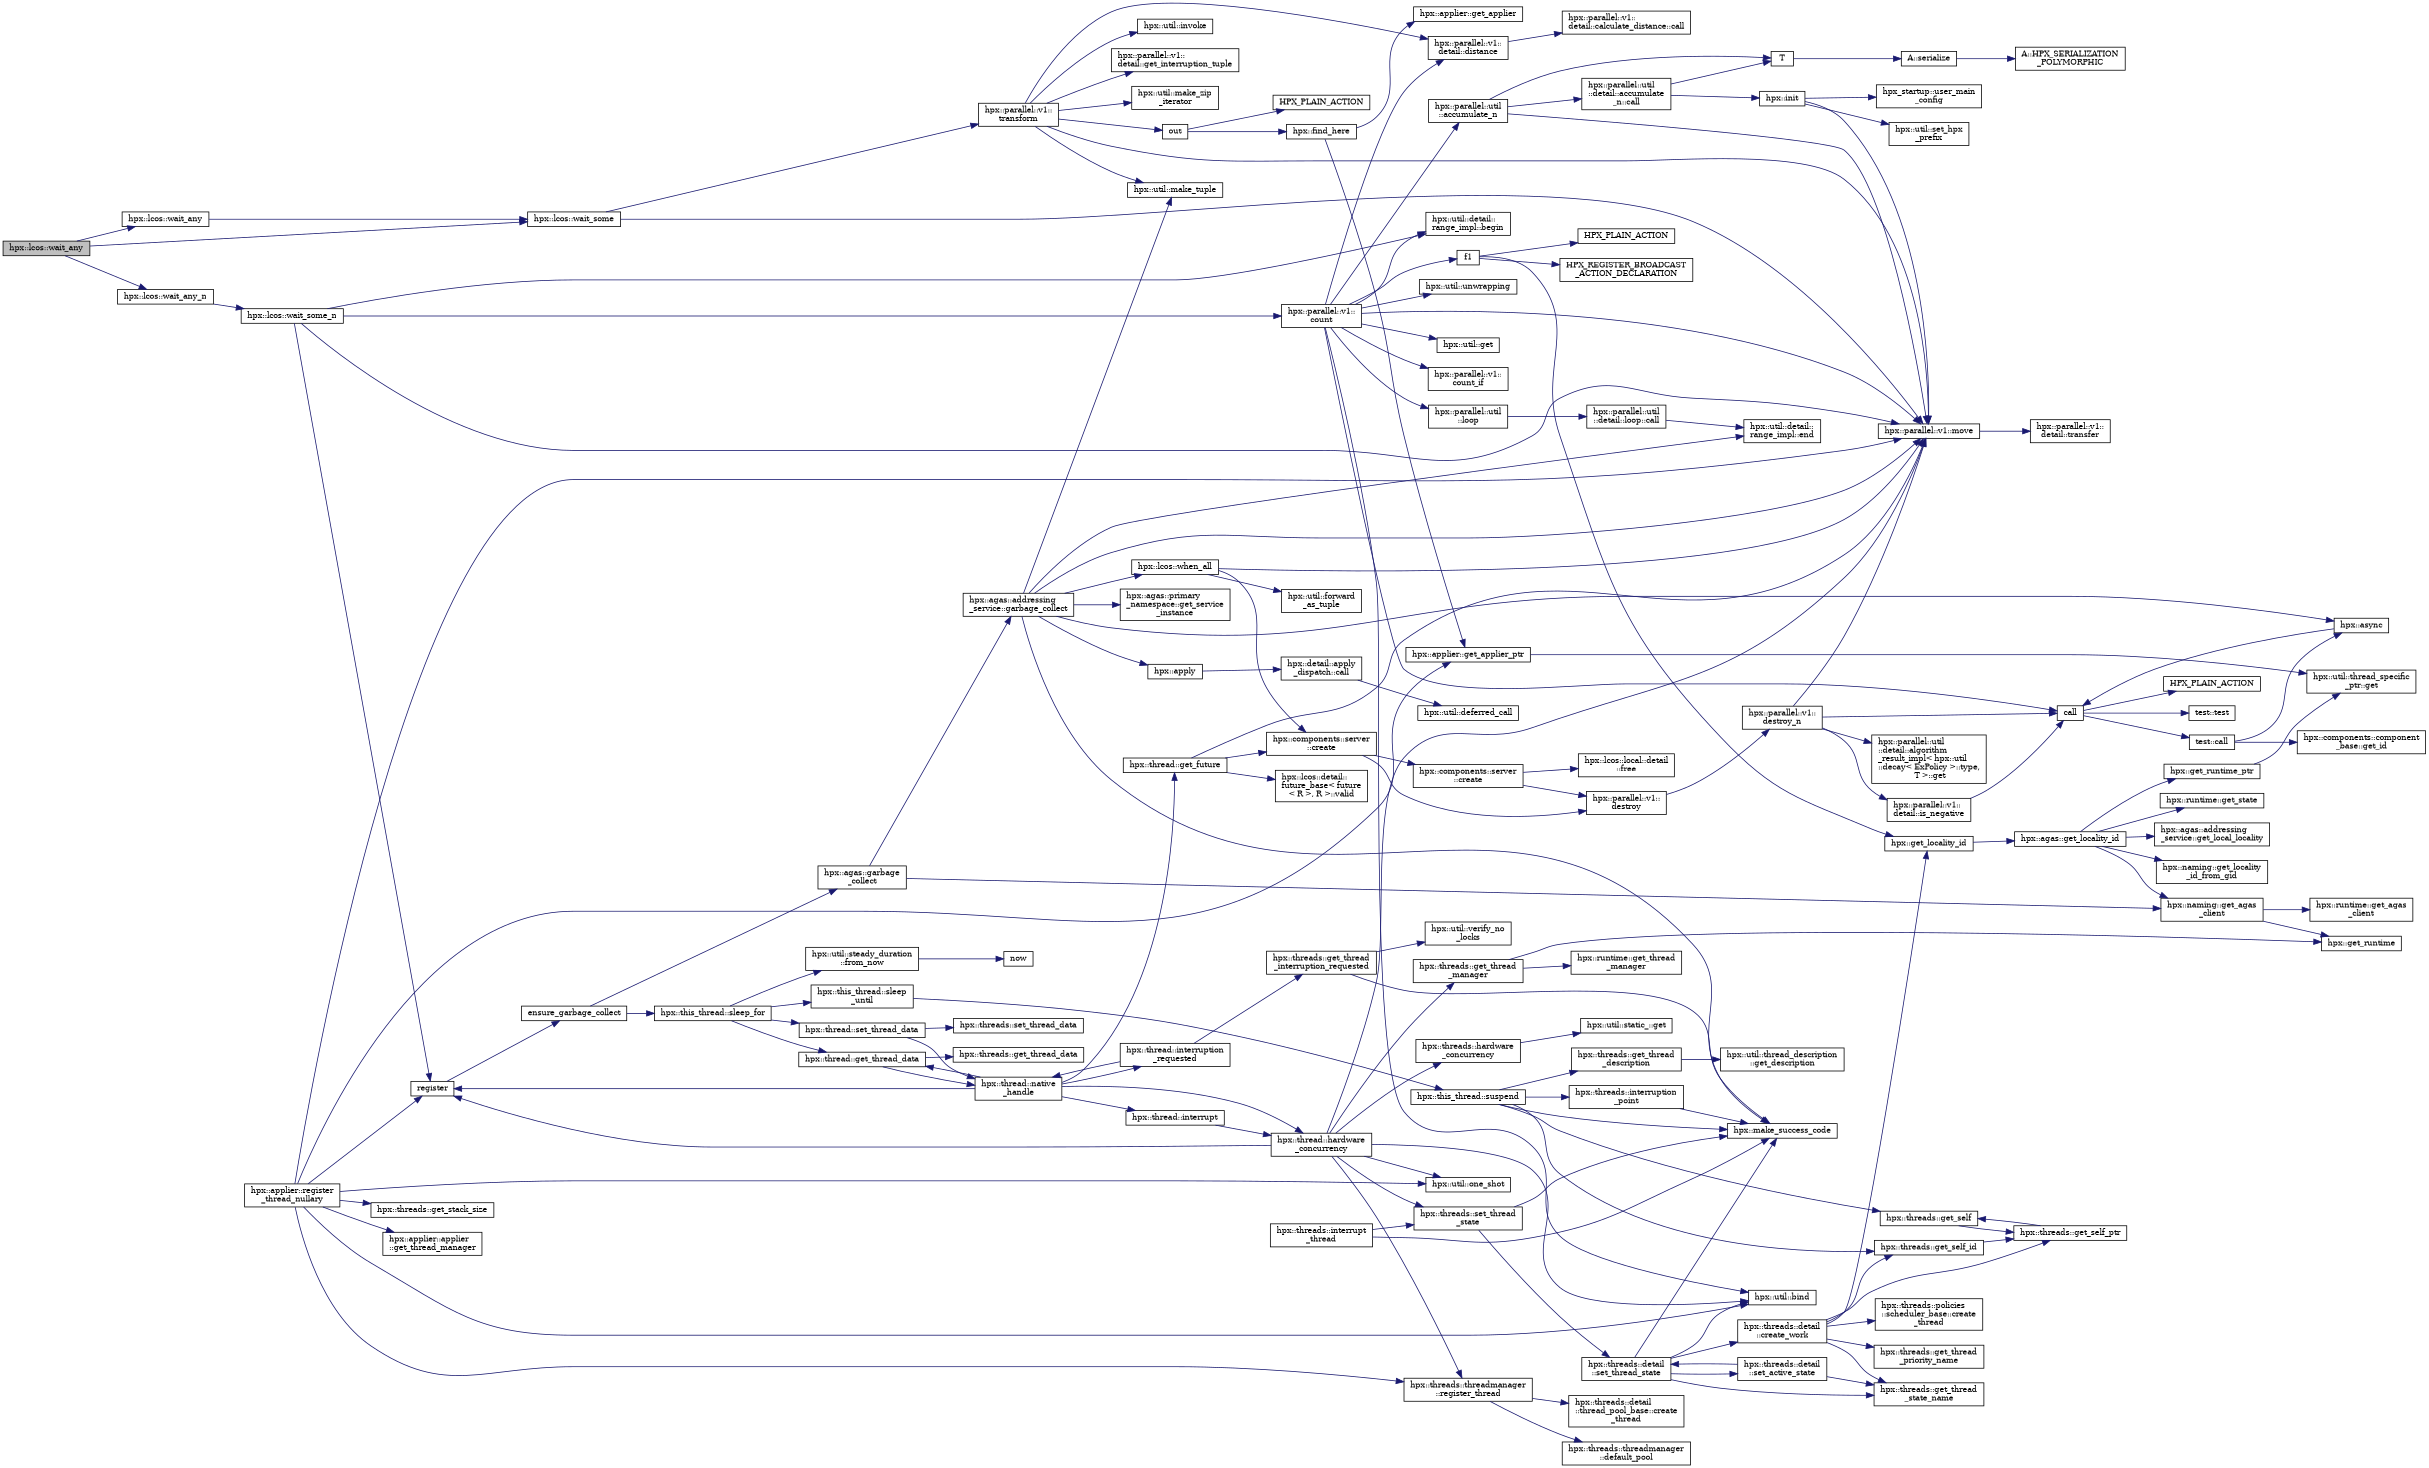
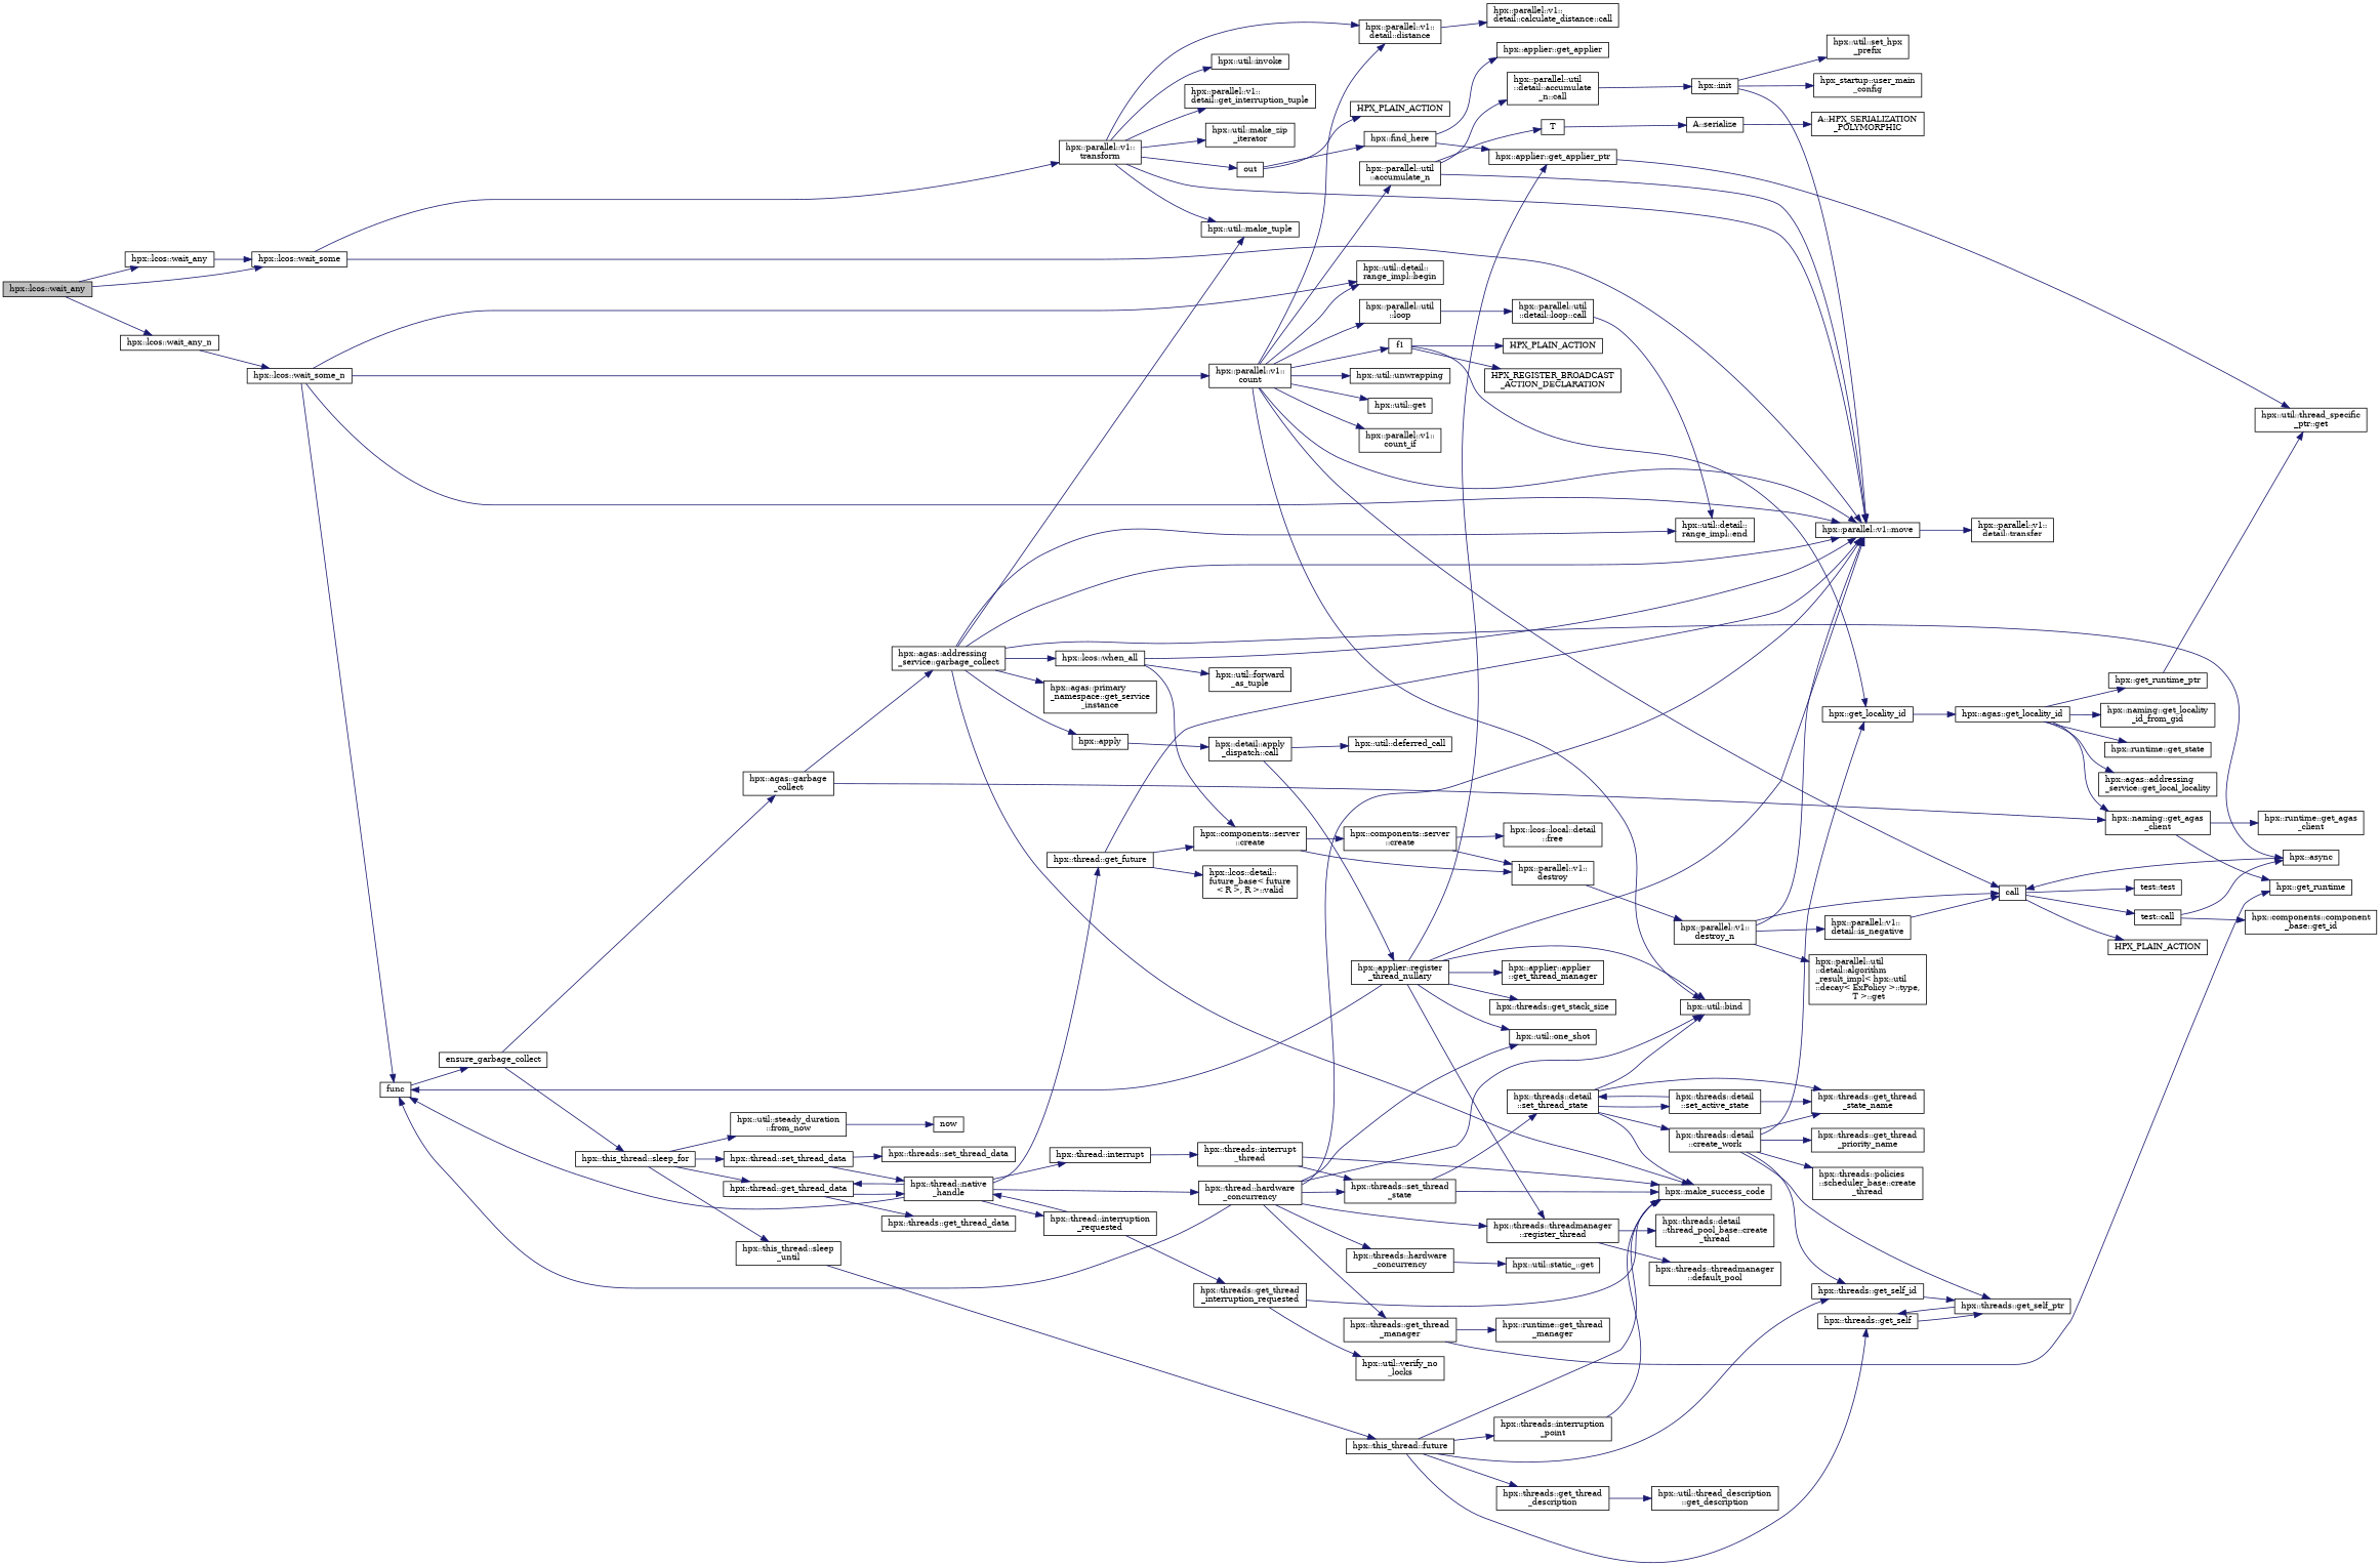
  digraph {
    fontname="DejaVu Serif"
    rankdir=LR
    node [color=black fillcolor=white fontname="DejaVu Serif" fontsize=10 shape=record style=filled]
    edge [color=midnightblue fontname="DejaVu Serif" fontsize=10 labelfontname=Helvetica labelfontsize=10 style=solid]
    n1 [fillcolor=grey75 fontcolor=black height=0.2 label="hpx::lcos::wait_any" width=0.4]
    n2 [height=0.2 label="hpx::lcos::wait_some" width=0.4]
    n3 [height=0.2 label="hpx::lcos::wait_any" width=0.4]
    n4 [height=0.2 label="hpx::lcos::wait_any_n" width=0.4]
    n5 [height=0.2 label="hpx::parallel::v1::\ltransform" width=0.4]
    n6 [height=0.2 label="hpx::parallel::v1::move" width=0.4]
    n7 [height=0.2 label="hpx::lcos::wait_some_n" width=0.4]
    n8 [height=0.2 label="hpx::util::invoke" width=0.4]
    n9 [height=0.2 label="hpx::parallel::v1::\ldetail::get_interruption_tuple" width=0.4]
    n10 [height=0.2 label="hpx::util::make_zip\l_iterator" width=0.4]
    n11 [height=0.2 label="hpx::parallel::v1::\ldetail::distance" width=0.4]
    n12 [height=0.2 label="hpx::util::make_tuple" width=0.4]
    n13 [height=0.2 label=out width=0.4]
    n14 [height=0.2 label="hpx::parallel::v1::\ldetail::transfer" width=0.4]
    n15 [height=0.2 label=f1 width=0.4]
    n16 [height=0.2 label="hpx::get_locality_id" width=0.4]
    n17 [height=0.2 label=HPX_PLAIN_ACTION width=0.4]
    n18 [height=0.2 label="HPX_REGISTER_BROADCAST\l_ACTION_DECLARATION" width=0.4]
    n19 [height=0.2 label="hpx::parallel::v1::\ldetail::calculate_distance::call" width=0.4]
    n20 [height=0.2 label="hpx::util::get" width=0.4]
    n21 [height=0.2 label="hpx::find_here" width=0.4]
    n22 [height=0.2 label=HPX_PLAIN_ACTION width=0.4]
    n23 [height=0.2 label=call width=0.4]
    n24 [height=0.2 label="test::test" width=0.4]
    n25 [height=0.2 label=HPX_PLAIN_ACTION width=0.4]
    n26 [height=0.2 label="test::call" width=0.4]
    n27 [height=0.2 label="hpx::agas::get_locality_id" width=0.4]
    n28 [height=0.2 label="hpx::get_runtime_ptr" width=0.4]
    n29 [height=0.2 label="hpx::runtime::get_state" width=0.4]
    n30 [height=0.2 label="hpx::naming::get_agas\l_client" width=0.4]
    n31 [height=0.2 label="hpx::agas::addressing\l_service::get_local_locality" width=0.4]
    n32 [height=0.2 label="hpx::naming::get_locality\l_id_from_gid" width=0.4]
    n33 [height=0.2 label="hpx::util::thread_specific\l_ptr::get" width=0.4]
    n34 [height=0.2 label="hpx::get_runtime" width=0.4]
    n35 [height=0.2 label="hpx::runtime::get_agas\l_client" width=0.4]
    n36 [height=0.2 label="hpx::applier::get_applier_ptr" width=0.4]
    n37 [height=0.2 label="hpx::applier::get_applier" width=0.4]
    n38 [height=0.2 label="hpx::async" width=0.4]
    n39 [height=0.2 label="hpx::components::component\l_base::get_id" width=0.4]
-   n40 [height=0.2 label=register width=0.4]
+   n40 [height=0.2 label=func width=0.4]
    n41 [height=0.2 label="hpx::parallel::v1::\lcount" width=0.4]
    n42 [height=0.2 label="hpx::util::detail::\lrange_impl::begin" width=0.4]
    n43 [height=0.2 label=ensure_garbage_collect width=0.4]
    n44 [height=0.2 label="hpx::util::bind" width=0.4]
    n45 [height=0.2 label="hpx::parallel::v1::\lcount_if" width=0.4]
    n46 [height=0.2 label="hpx::parallel::util\l::loop" width=0.4]
    n47 [height=0.2 label="hpx::util::unwrapping" width=0.4]
    n48 [height=0.2 label="hpx::parallel::util\l::accumulate_n" width=0.4]
    n49 [height=0.2 label="hpx::this_thread::sleep_for" width=0.4]
    n50 [height=0.2 label="hpx::agas::garbage\l_collect" width=0.4]
    n51 [height=0.2 label="hpx::this_thread::sleep\l_until" width=0.4]
    n52 [height=0.2 label="hpx::util::steady_duration\l::from_now" width=0.4]
    n53 [height=0.2 label="hpx::thread::get_thread_data" width=0.4]
    n54 [height=0.2 label="hpx::thread::set_thread_data" width=0.4]
    n55 [height=0.2 label="hpx::agas::addressing\l_service::garbage_collect" width=0.4]
-   n56 [height=0.2 label="hpx::this_thread::suspend" width=0.4]
+   n56 [height=0.2 label="hpx::this_thread::future" width=0.4]
    n57 [height=0.2 label=now width=0.4]
    n58 [height=0.2 label="hpx::threads::get_thread_data" width=0.4]
    n59 [height=0.2 label="hpx::thread::native\l_handle" width=0.4]
    n60 [height=0.2 label="hpx::threads::set_thread_data" width=0.4]
    n61 [height=0.2 label="hpx::threads::get_self" width=0.4]
    n62 [height=0.2 label="hpx::threads::get_self_id" width=0.4]
    n63 [height=0.2 label="hpx::threads::interruption\l_point" width=0.4]
    n64 [height=0.2 label="hpx::make_success_code" width=0.4]
    n65 [height=0.2 label="hpx::threads::get_thread\l_description" width=0.4]
    n66 [height=0.2 label="hpx::threads::get_self_ptr" width=0.4]
    n67 [height=0.2 label="hpx::util::verify_no\l_locks" width=0.4]
    n68 [height=0.2 label="hpx::util::thread_description\l::get_description" width=0.4]
    n69 [height=0.2 label="hpx::thread::hardware\l_concurrency" width=0.4]
    n70 [height=0.2 label="hpx::thread::interrupt" width=0.4]
    n71 [height=0.2 label="hpx::thread::interruption\l_requested" width=0.4]
    n72 [height=0.2 label="hpx::thread::get_future" width=0.4]
    n73 [height=0.2 label="hpx::threads::hardware\l_concurrency" width=0.4]
    n74 [height=0.2 label="hpx::util::one_shot" width=0.4]
    n75 [height=0.2 label="hpx::threads::get_thread\l_manager" width=0.4]
    n76 [height=0.2 label="hpx::threads::threadmanager\l::register_thread" width=0.4]
    n77 [height=0.2 label="hpx::threads::set_thread\l_state" width=0.4]
    n78 [height=0.2 label="hpx::threads::interrupt\l_thread" width=0.4]
    n79 [height=0.2 label="hpx::threads::get_thread\l_interruption_requested" width=0.4]
    n80 [height=0.2 label="hpx::lcos::detail::\lfuture_base\< future\l\< R \>, R \>::valid" width=0.4]
    n81 [height=0.2 label="hpx::components::server\l::create" width=0.4]
    n82 [height=0.2 label="hpx::util::static_::get" width=0.4]
    n83 [height=0.2 label="hpx::runtime::get_thread\l_manager" width=0.4]
    n84 [height=0.2 label="hpx::threads::threadmanager\l::default_pool" width=0.4]
    n85 [height=0.2 label="hpx::threads::detail\l::thread_pool_base::create\l_thread" width=0.4]
    n86 [height=0.2 label="hpx::threads::detail\l::set_thread_state" width=0.4]
    n87 [height=0.2 label="hpx::threads::get_thread\l_state_name" width=0.4]
    n88 [height=0.2 label="hpx::threads::detail\l::set_active_state" width=0.4]
    n89 [height=0.2 label="hpx::threads::detail\l::create_work" width=0.4]
    n90 [height=0.2 label="hpx::threads::get_thread\l_priority_name" width=0.4]
    n91 [height=0.2 label="hpx::threads::policies\l::scheduler_base::create\l_thread" width=0.4]
    n92 [height=0.2 label="hpx::components::server\l::create" width=0.4]
    n93 [height=0.2 label="hpx::parallel::v1::\ldestroy" width=0.4]
    n94 [height=0.2 label="hpx::lcos::local::detail\l::free" width=0.4]
    n95 [height=0.2 label="hpx::parallel::v1::\ldestroy_n" width=0.4]
    n96 [height=0.2 label="hpx::parallel::v1::\ldetail::is_negative" width=0.4]
    n97 [height=0.2 label="hpx::parallel::util\l::detail::algorithm\l_result_impl\< hpx::util\l::decay\< ExPolicy \>::type,\l T \>::get" width=0.4]
    n98 [height=0.2 label="hpx::agas::primary\l_namespace::get_service\l_instance" width=0.4]
    n99 [height=0.2 label="hpx::util::detail::\lrange_impl::end" width=0.4]
    n100 [height=0.2 label="hpx::apply" width=0.4]
    n101 [height=0.2 label="hpx::lcos::when_all" width=0.4]
    n102 [height=0.2 label="hpx::detail::apply\l_dispatch::call" width=0.4]
    n103 [height=0.2 label="hpx::util::forward\l_as_tuple" width=0.4]
    n104 [height=0.2 label="hpx::applier::register\l_thread_nullary" width=0.4]
    n105 [height=0.2 label="hpx::util::deferred_call" width=0.4]
    n106 [height=0.2 label="hpx::threads::get_stack_size" width=0.4]
    n107 [height=0.2 label="hpx::applier::applier\l::get_thread_manager" width=0.4]
    n108 [height=0.2 label="hpx::parallel::util\l::detail::loop::call" width=0.4]
    n109 [height=0.2 label="hpx::parallel::util\l::detail::accumulate\l_n::call" width=0.4]
    n110 [height=0.2 label=T width=0.4]
    n111 [height=0.2 label="hpx::init" width=0.4]
    n112 [height=0.2 label="A::serialize" width=0.4]
    n113 [height=0.2 label="hpx::util::set_hpx\l_prefix" width=0.4]
    n114 [height=0.2 label="hpx_startup::user_main\l_config" width=0.4]
    n115 [height=0.2 label="A::HPX_SERIALIZATION\l_POLYMORPHIC" width=0.4]
    n1 -> n2
    n1 -> n3
    n1 -> n4
    n2 -> n5
    n2 -> n6
    n3 -> n2
    n4 -> n7
    n5 -> n6
    n5 -> n8
    n5 -> n9
    n5 -> n10
    n5 -> n11
    n5 -> n12
    n5 -> n13
    n6 -> n14
    n7 -> n6
    n7 -> n40
    n7 -> n41
    n7 -> n42
    n11 -> n19
    n13 -> n21
    n13 -> n22
    n15 -> n16
    n15 -> n17
    n15 -> n18
    n16 -> n27
    n21 -> n36
    n21 -> n37
    n23 -> n24
    n23 -> n25
    n23 -> n26
    n26 -> n38
    n26 -> n39
    n27 -> n28
    n27 -> n29
    n27 -> n30
    n27 -> n31
    n27 -> n32
    n28 -> n33
    n30 -> n34
    n30 -> n35
    n36 -> n33
    n38 -> n23
    n40 -> n43
    n41 -> n6
    n41 -> n11
    n41 -> n15
    n41 -> n20
    n41 -> n23
    n41 -> n42
    n41 -> n44
    n41 -> n45
    n41 -> n46
    n41 -> n47
    n41 -> n48
    n43 -> n49
    n43 -> n50
    n46 -> n108
    n48 -> n6
    n48 -> n109
    n48 -> n110
    n49 -> n51
    n49 -> n52
    n49 -> n53
    n49 -> n54
    n50 -> n30
    n50 -> n55
    n51 -> n56
    n52 -> n57
    n53 -> n58
    n53 -> n59
    n54 -> n59
    n54 -> n60
    n55 -> n6
    n55 -> n12
    n55 -> n38
    n55 -> n64
    n55 -> n98
    n55 -> n99
    n55 -> n100
    n55 -> n101
    n56 -> n61
    n56 -> n62
    n56 -> n63
    n56 -> n64
    n56 -> n65
    n59 -> n40
    n59 -> n53
    n59 -> n69
    n59 -> n70
    n59 -> n71
    n59 -> n72
    n61 -> n66
    n62 -> n66
    n63 -> n64
    n65 -> n68
    n66 -> n61
    n69 -> n6
    n69 -> n40
    n69 -> n44
    n69 -> n73
    n69 -> n74
    n69 -> n75
    n69 -> n76
    n69 -> n77
-   n70 -> n69
+   n70 -> n78
    n71 -> n59
    n71 -> n79
    n72 -> n6
    n72 -> n80
    n72 -> n81
    n73 -> n82
    n75 -> n34
    n75 -> n83
    n76 -> n84
    n76 -> n85
    n77 -> n64
    n77 -> n86
    n78 -> n64
    n78 -> n77
    n79 -> n64
    n79 -> n67
    n81 -> n92
    n81 -> n93
    n86 -> n44
    n86 -> n64
    n86 -> n87
    n86 -> n88
    n86 -> n89
    n88 -> n86
    n88 -> n87
    n89 -> n16
    n89 -> n62
    n89 -> n66
    n89 -> n87
    n89 -> n90
    n89 -> n91
    n92 -> n93
    n92 -> n94
    n93 -> n95
    n95 -> n6
    n95 -> n23
    n95 -> n96
    n95 -> n97
    n96 -> n23
    n100 -> n102
    n101 -> n6
    n101 -> n81
    n101 -> n103
+   n102 -> n104
    n102 -> n105
    n104 -> n6
    n104 -> n36
    n104 -> n40
    n104 -> n44
    n104 -> n74
    n104 -> n76
    n104 -> n106
    n104 -> n107
    n108 -> n99
-   n109 -> n110
    n109 -> n111
    n110 -> n112
    n111 -> n6
    n111 -> n113
    n111 -> n114
    n112 -> n115
  }
